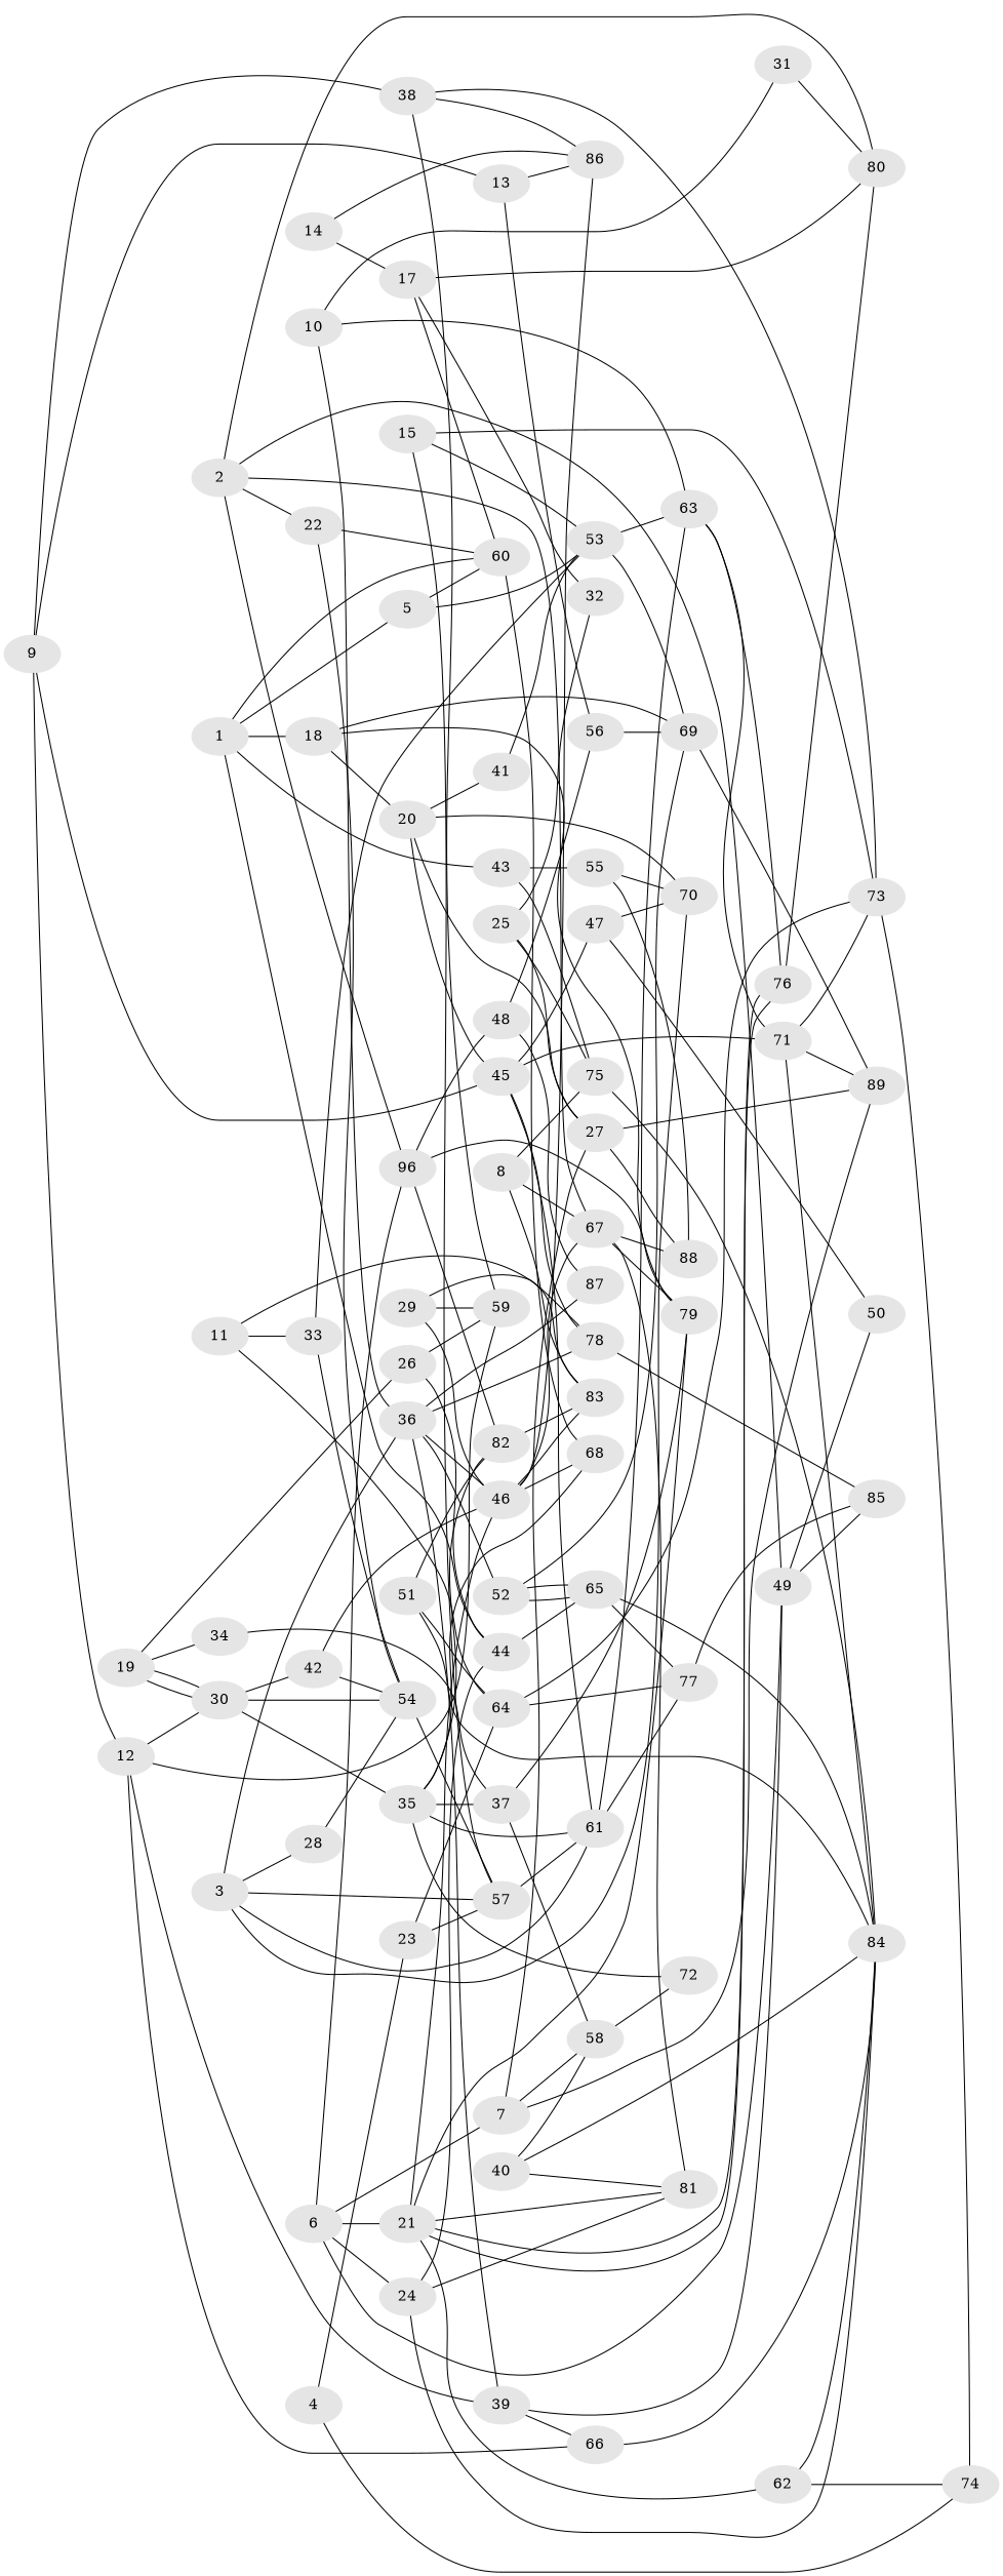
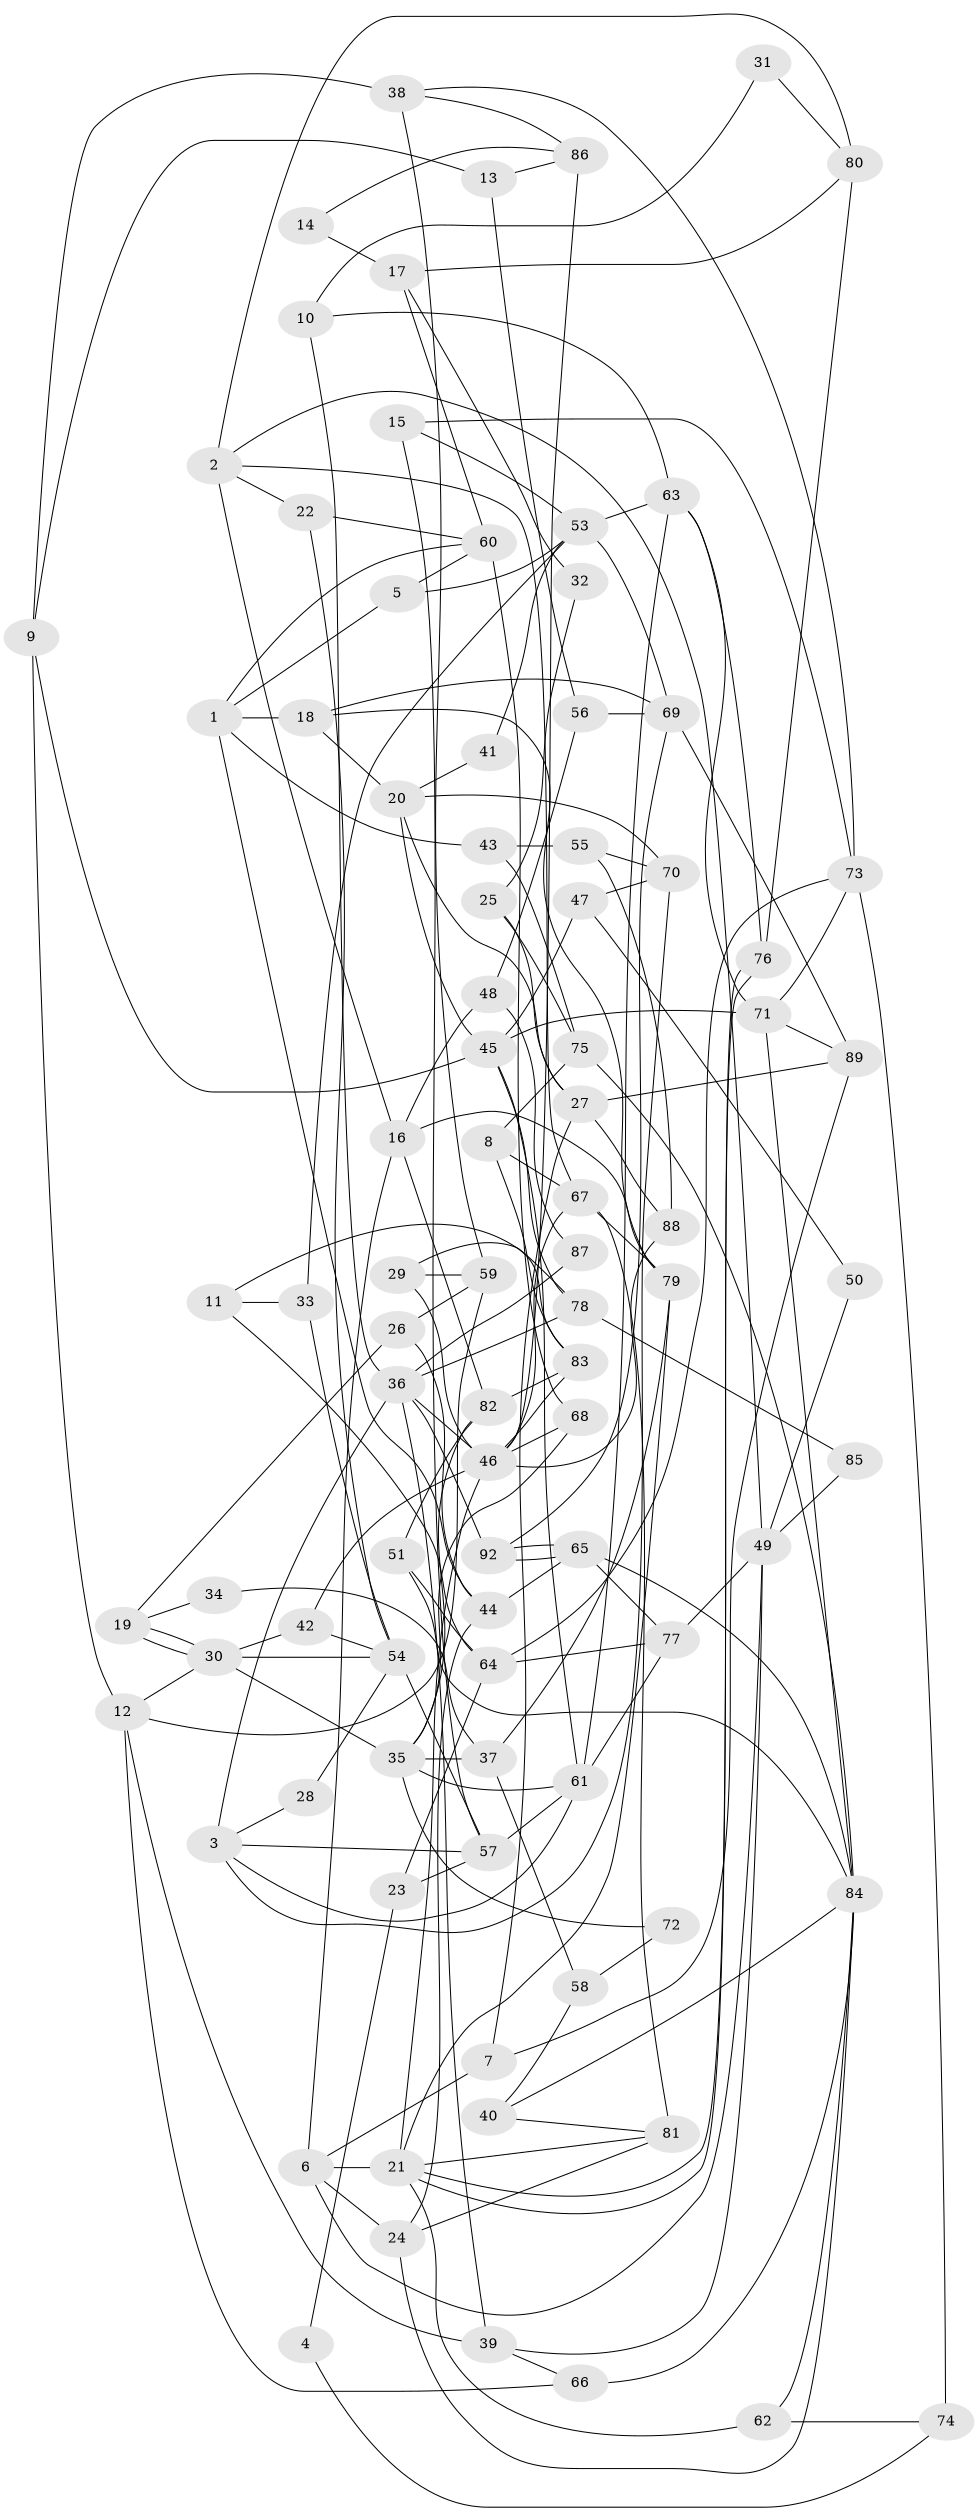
  graph {
    rankdir=LR
    node [color=gray90 style=filled]
    1
    5
    18
    43
    44
    60
    53
    79
    20
    69
    75
    55
    65
    68
    2
-   16 [label=96]
+   16
    22
    49
    67
    80
    48
    82
    54
    50
    85
    81
    88
    3
    28
    36
    57
    61
    70
    39
    46
    78
-   52
+   52 [label=92]
    87
    63
    77
    4
    23
    74
    64
    6
    7
    21
    24
    27
    58
    89
    62
    76
    84
    72
    8
    83
    9
    12
    13
    38
    45
    30
    59
    66
    56
    86
    73
    47
    71
    10
    31
    33
    11
    35
    42
    14
    17
    32
    15
    41
    19
    26
    34
    37
    25
    29
    40
    51
    1 -- 5
    1 -- 18
    1 -- 43
    1 -- 44
    1 -- 60
    5 -- 60
    5 -- 53
    18 -- 79
    18 -- 20
    18 -- 69
    43 -- 75
    43 -- 55
    44 -- 65
    60 -- 68
    53 -- 69
    53 -- 63
    20 -- 70
    20 -- 27
    20 -- 45
    20 -- 41
    69 -- 89
    75 -- 84
    55 -- 88
    55 -- 70
    65 -- 77
    65 -- 84
    2 -- 16
    2 -- 22
    2 -- 49
    2 -- 67
    2 -- 80
    16 -- 79
    16 -- 48
    16 -- 82
    22 -- 60
    22 -- 54
    49 -- 50
    49 -- 85
    67 -- 79
    67 -- 81
-   67 -- 88
+   46 -- 88
    48 -- 87
    48 -- 56
    82 -- 83
    54 -- 57
    3 -- 28
    3 -- 36
    3 -- 57
    3 -- 61
    3 -- 70
    28 -- 54
    36 -- 39
    36 -- 46
    36 -- 78
    36 -- 52
    36 -- 87
    57 -- 61
    61 -- 63
    61 -- 77
    39 -- 49
    39 -- 66
    46 -- 68
    46 -- 67
    46 -- 83
    46 -- 86
    78 -- 85
    52 -- 69
    52 -- 65
    52 -- 65
    63 -- 76
    63 -- 71
-   77 -- 85
+   77 -- 49
    4 -- 23
    4 -- 74
    23 -- 57
    23 -- 64
    64 -- 77
    64 -- 73
    6 -- 16
    6 -- 49
    6 -- 7
    6 -- 21
    6 -- 24
    7 -- 27
-   7 -- 58
    7 -- 89
    21 -- 79
    21 -- 81
    21 -- 46
    21 -- 62
    21 -- 76
    21 -- 76
    24 -- 44
    24 -- 81
    24 -- 84
    27 -- 88
    27 -- 89
    58 -- 72
    62 -- 74
    62 -- 84
    76 -- 80
    8 -- 75
    8 -- 67
    8 -- 83
    9 -- 12
    9 -- 13
    9 -- 38
    9 -- 45
    12 -- 39
    12 -- 30
    12 -- 59
    12 -- 66
    13 -- 56
    13 -- 86
    38 -- 59
    38 -- 86
    38 -- 73
    45 -- 61
    45 -- 78
    45 -- 47
    45 -- 71
    30 -- 54
    30 -- 35
    30 -- 42
    66 -- 84
    56 -- 69
    73 -- 74
    47 -- 50
    47 -- 70
    71 -- 89
    71 -- 84
    71 -- 73
    10 -- 36
    10 -- 63
    10 -- 31
    31 -- 80
    33 -- 53
    33 -- 54
    11 -- 64
    11 -- 83
    11 -- 33
    35 -- 68
    35 -- 82
    35 -- 61
    35 -- 72
    35 -- 37
    42 -- 54
    42 -- 46
    14 -- 86
    14 -- 17
    17 -- 60
    17 -- 80
    17 -- 32
    15 -- 53
    15 -- 57
    15 -- 73
    41 -- 53
    19 -- 30
    19 -- 30
    19 -- 26
    19 -- 34
    26 -- 44
    26 -- 59
    34 -- 37
    37 -- 79
    37 -- 58
    25 -- 75
    25 -- 27
    25 -- 32
    29 -- 46
    29 -- 78
    29 -- 59
    40 -- 81
    40 -- 58
    40 -- 84
    51 -- 82
    51 -- 64
    51 -- 84
  }
